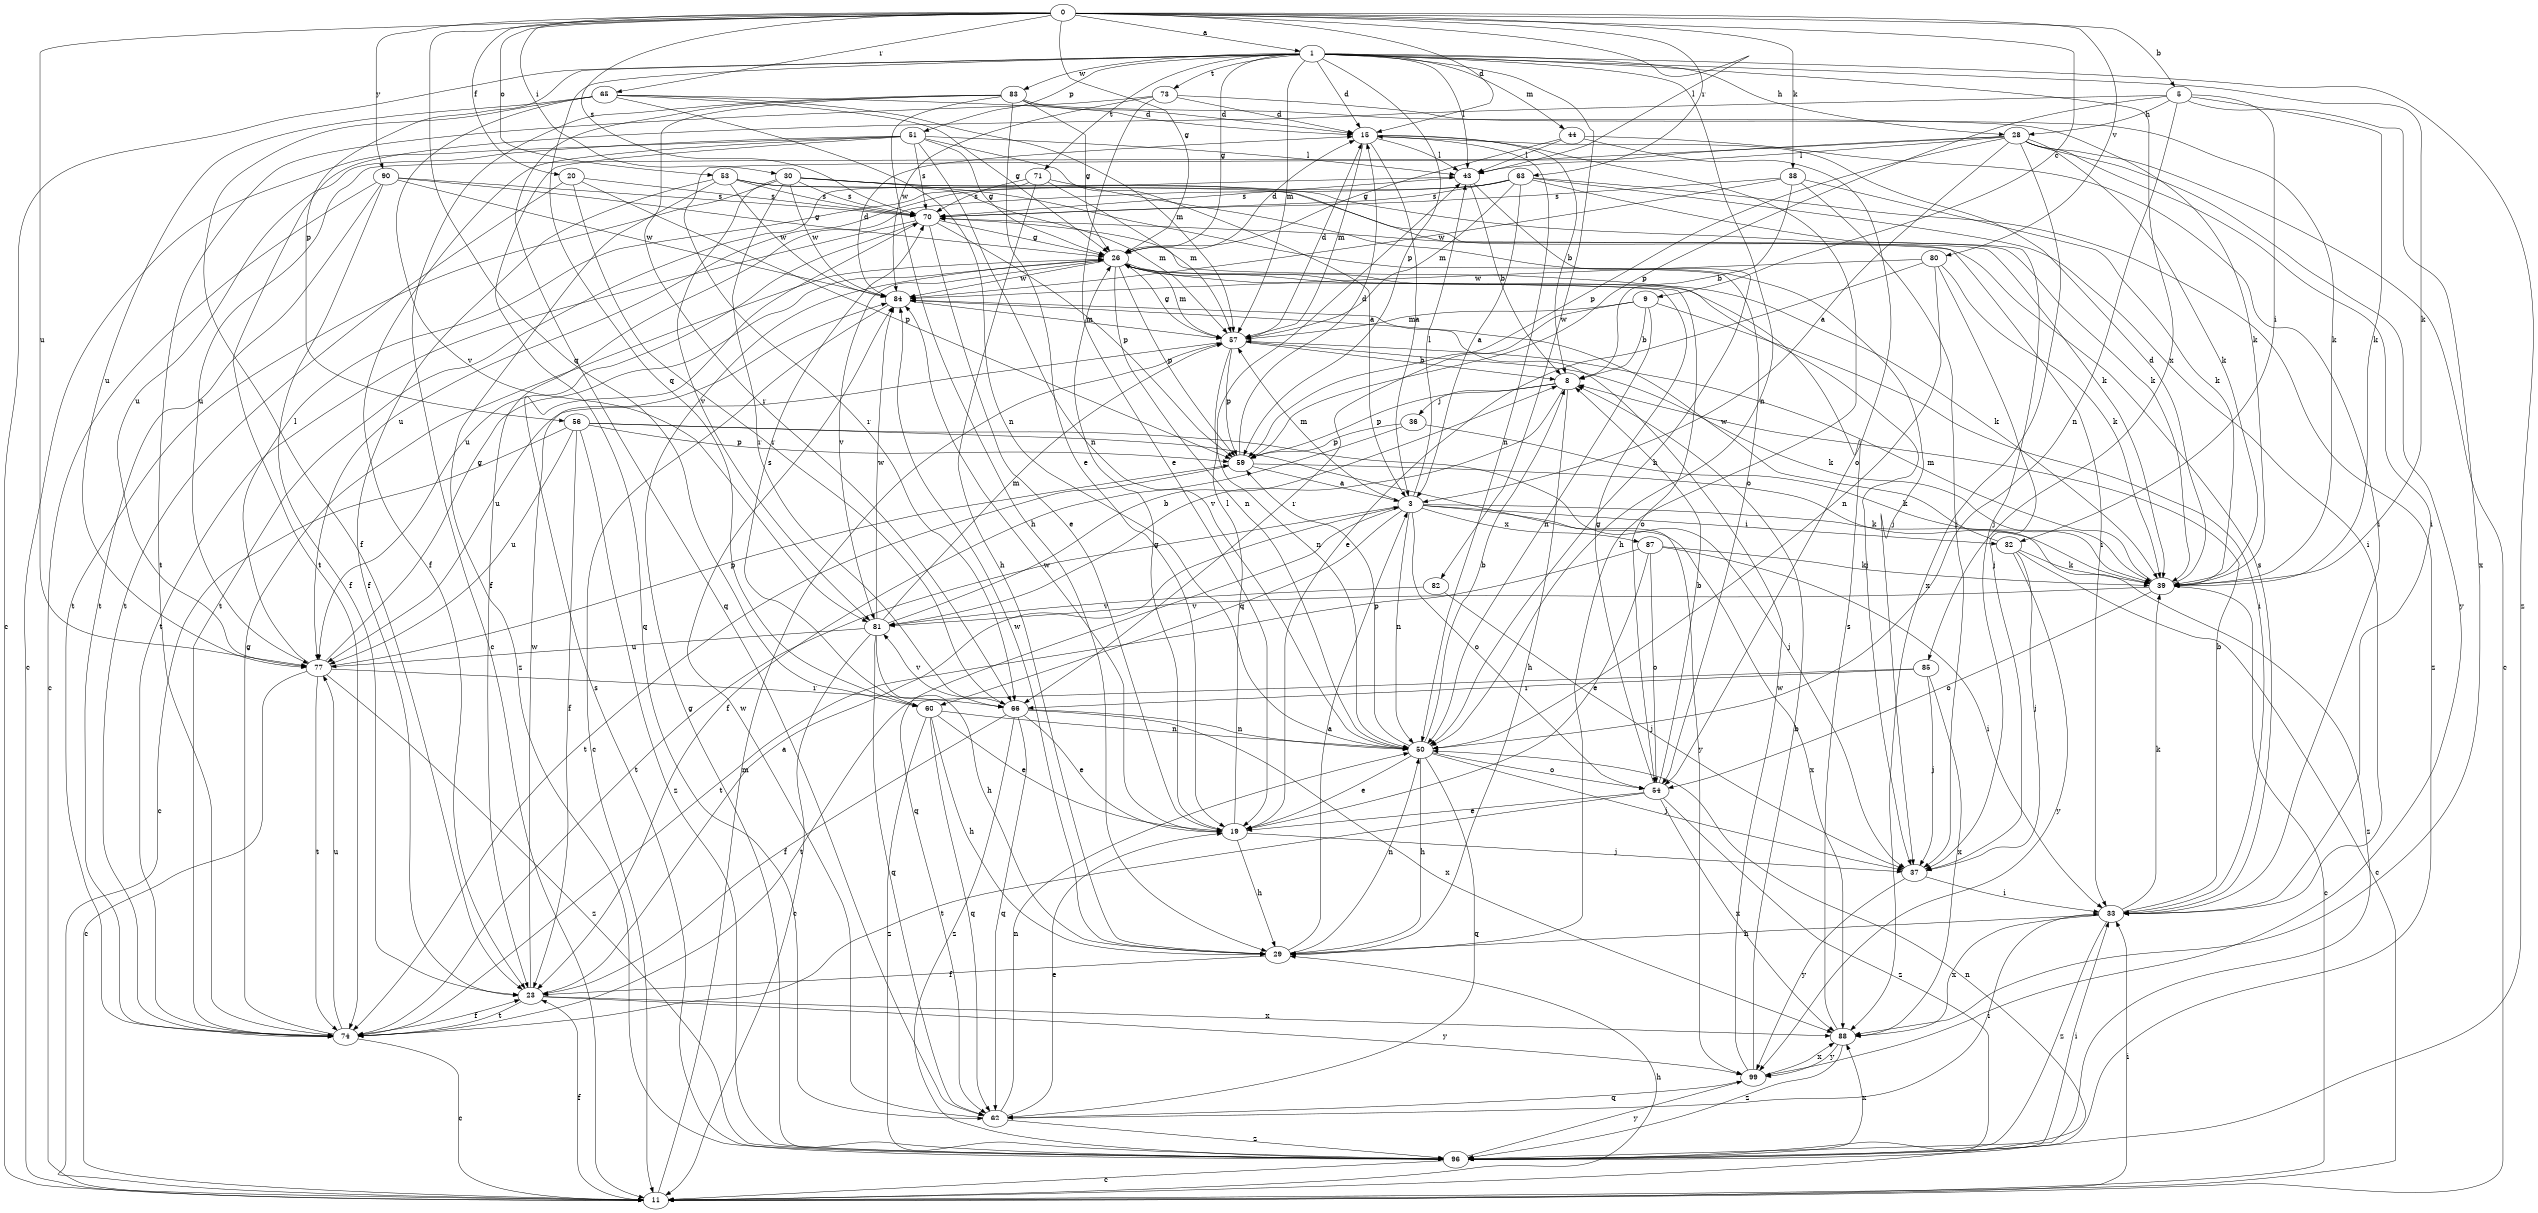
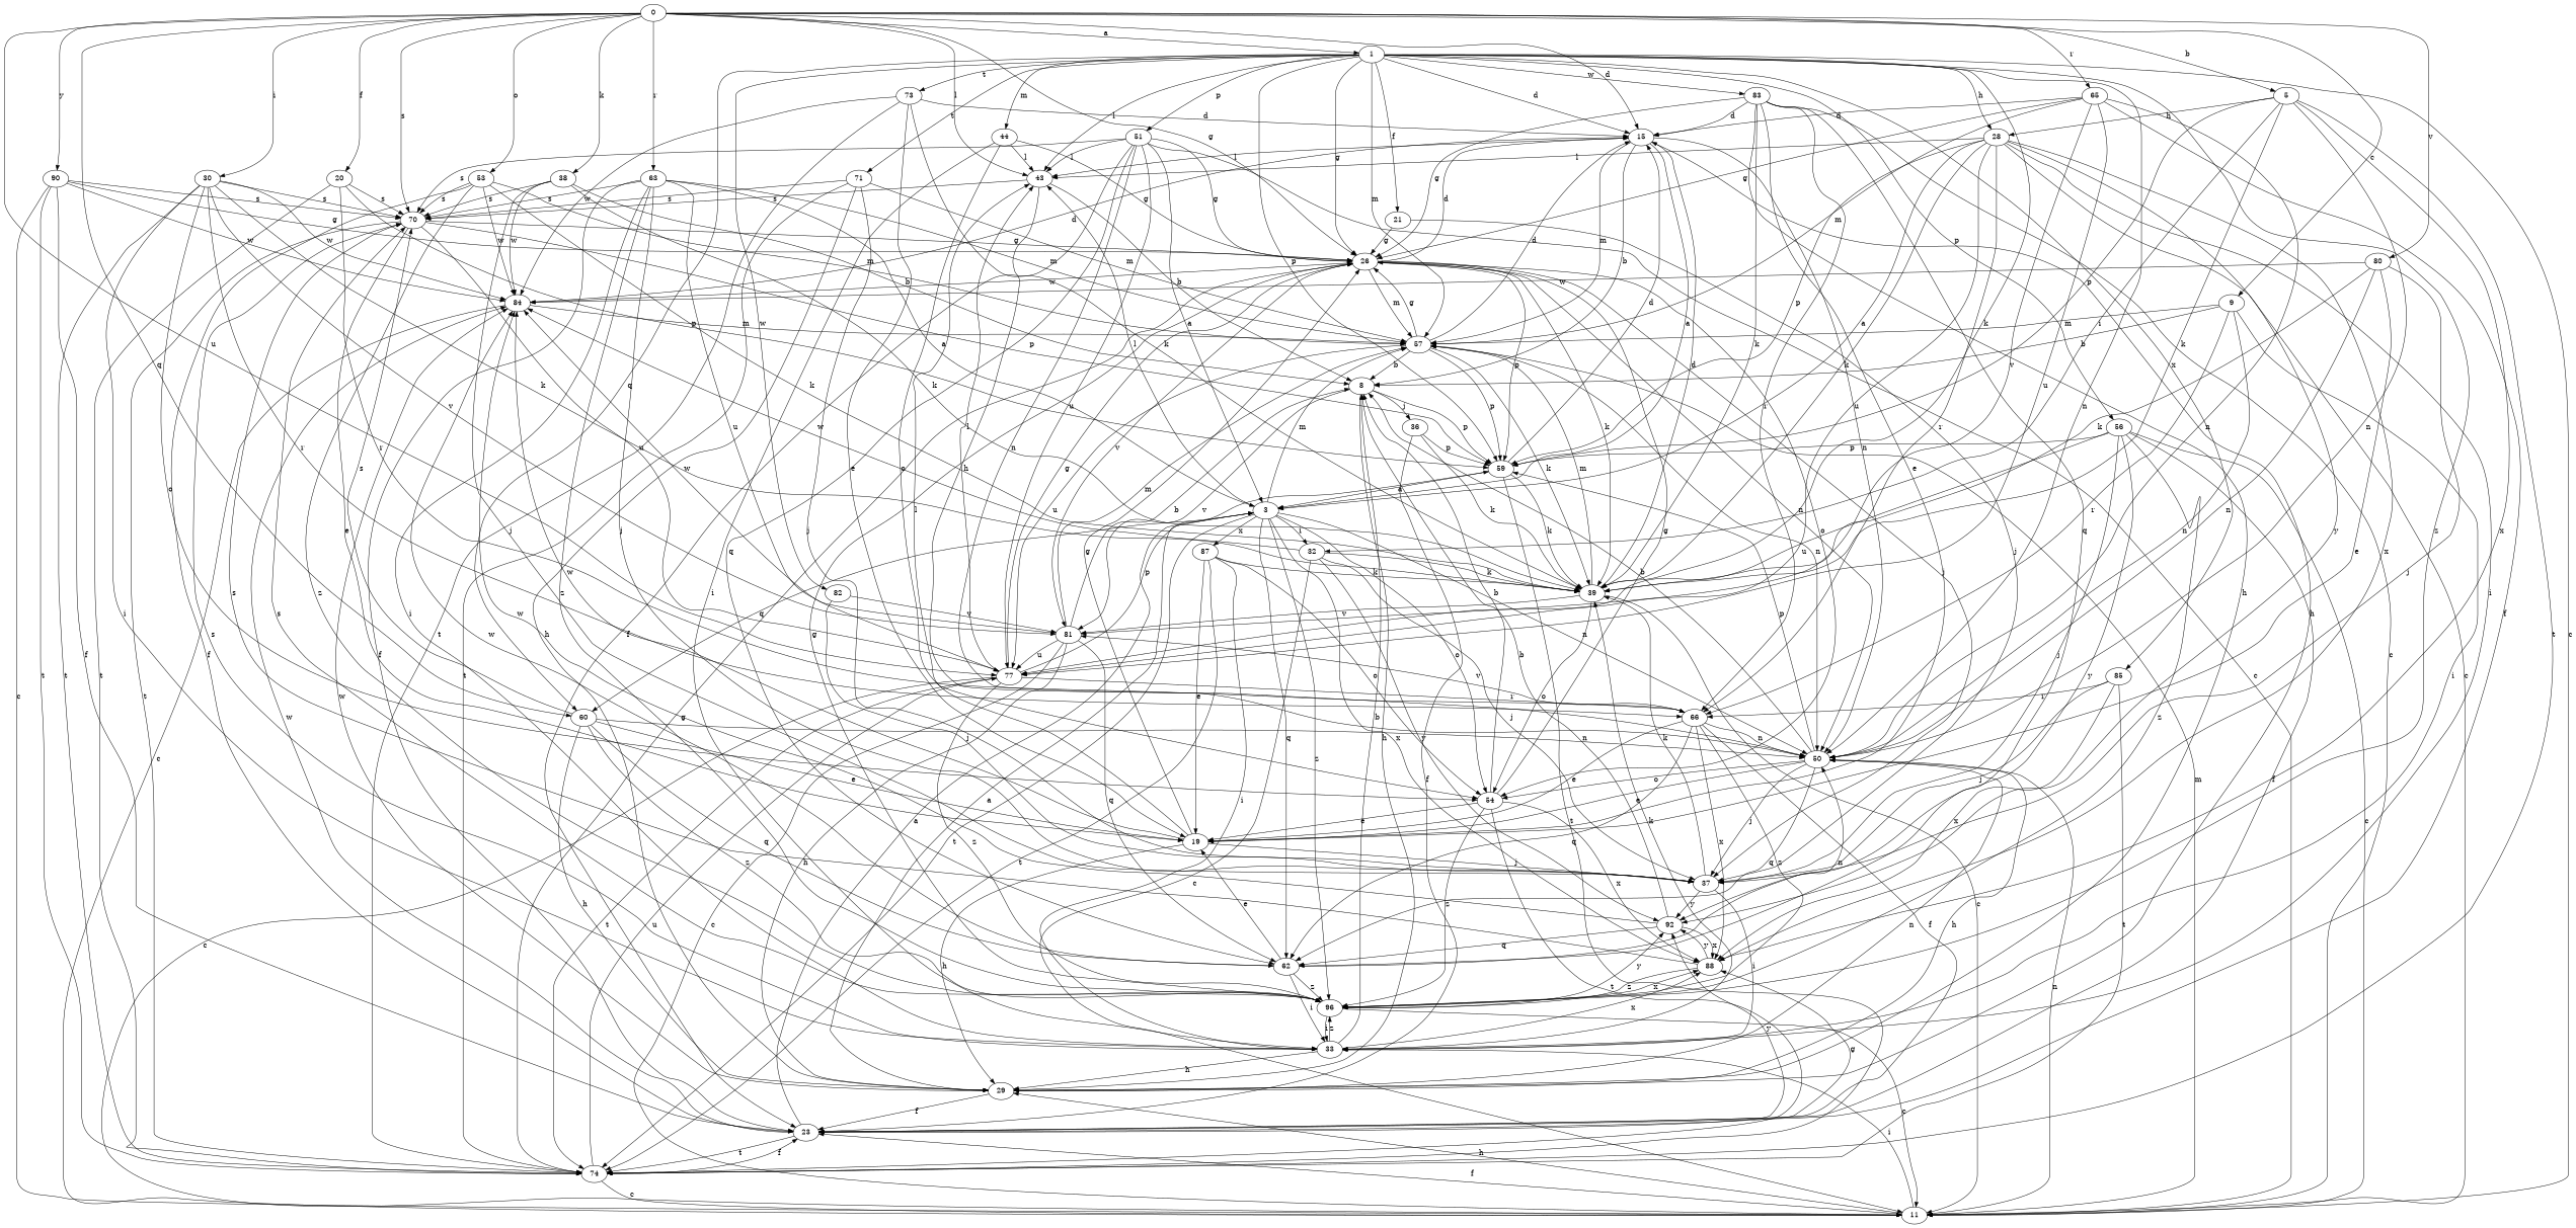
  strict digraph {
    0
    1
    5
    9
    15
    20
    26
    30
    38
    43
    53
    60
    63
    65
    70
    77
    80
    90
    11
+   21
    28
    39
    44
    n24 [label=57]
    50
    56
    n27 [label=51]
    59
    71
    73
    82
    83
    85
    96
    32
    74
    88
    8
    33
    66
    3
    29
    54
    81
    37
    84
    23
    62
    19
-   92 [label=99]
+   92
    87
    36
    0 -> 1 [label=a]
    0 -> 5 [label=b]
    0 -> 9 [label=c]
    0 -> 15 [label=d]
    0 -> 20 [label=f]
    0 -> 26 [label=g]
    0 -> 30 [label=i]
    0 -> 38 [label=k]
    0 -> 43 [label=l]
    0 -> 53 [label=o]
    0 -> 60 [label=q]
    0 -> 63 [label=r]
    0 -> 65 [label=r]
    0 -> 70 [label=s]
    0 -> 77 [label=u]
    0 -> 80 [label=v]
    0 -> 90 [label=y]
    1 -> 15 [label=d]
    1 -> 26 [label=g]
    1 -> 43 [label=l]
    1 -> 60 [label=q]
    1 -> 11 [label=c]
+   1 -> 21 [label=f]
    1 -> 28 [label=h]
    1 -> 39 [label=k]
    1 -> 44 [label=m]
    1 -> n24 [label=m]
    1 -> 50 [label=n]
    1 -> 56 [label=p]
    1 -> n27 [label=p]
    1 -> 59 [label=p]
    1 -> 71 [label=t]
    1 -> 73 [label=t]
    1 -> 82 [label=w]
    1 -> 83 [label=w]
    1 -> 85 [label=x]
    1 -> 96 [label=z]
    5 -> 28 [label=h]
    5 -> 39 [label=k]
    5 -> 50 [label=n]
    5 -> 59 [label=p]
    5 -> 32 [label=i]
    5 -> 74 [label=t]
    5 -> 88 [label=x]
    9 -> n24 [label=m]
    9 -> 50 [label=n]
    9 -> 8 [label=b]
    9 -> 33 [label=i]
    9 -> 66 [label=r]
    15 -> 43 [label=l]
    15 -> n24 [label=m]
    15 -> 50 [label=n]
    15 -> 8 [label=b]
    15 -> 3 [label=a]
    15 -> 29 [label=h]
    20 -> 70 [label=s]
    20 -> 59 [label=p]
    20 -> 74 [label=t]
    20 -> 66 [label=r]
    26 -> 15 [label=d]
    26 -> 39 [label=k]
    26 -> n24 [label=m]
    26 -> 50 [label=n]
    26 -> 59 [label=p]
    26 -> 54 [label=o]
    26 -> 81 [label=v]
    26 -> 37 [label=j]
    26 -> 84 [label=w]
    30 -> 70 [label=s]
    30 -> 39 [label=k]
    30 -> 74 [label=t]
    30 -> 33 [label=i]
    30 -> 66 [label=r]
    30 -> 54 [label=o]
    30 -> 81 [label=v]
    30 -> 84 [label=w]
    38 -> 70 [label=s]
    38 -> 39 [label=k]
    38 -> 8 [label=b]
    38 -> 37 [label=j]
    38 -> 84 [label=w]
    43 -> 70 [label=s]
    43 -> 50 [label=h]
    43 -> 8 [label=b]
    53 -> 70 [label=s]
    53 -> 39 [label=k]
    53 -> n24 [label=m]
    53 -> 96 [label=z]
    53 -> 84 [label=w]
    53 -> 23 [label=f]
    60 -> 70 [label=s]
    60 -> 50 [label=n]
    60 -> 96 [label=z]
    60 -> 29 [label=h]
    60 -> 62 [label=q]
    60 -> 19 [label=e]
    63 -> 70 [label=s]
    63 -> 77 [label=u]
    63 -> n24 [label=m]
    63 -> 96 [label=z]
    63 -> 33 [label=i]
    63 -> 3 [label=a]
    63 -> 37 [label=j]
    63 -> 23 [label=f]
    65 -> 15 [label=d]
    65 -> 26 [label=g]
    65 -> 77 [label=u]
    65 -> n24 [label=m]
    65 -> 50 [label=n]
    65 -> 81 [label=v]
    65 -> 23 [label=f]
    70 -> 26 [label=g]
    70 -> 77 [label=u]
    70 -> 59 [label=p]
    70 -> 74 [label=t]
    70 -> 19 [label=e]
    77 -> 26 [label=g]
    77 -> 43 [label=l]
    77 -> 11 [label=c]
    77 -> 59 [label=p]
    77 -> 96 [label=z]
    77 -> 74 [label=t]
    77 -> 66 [label=r]
    80 -> 39 [label=k]
    80 -> 50 [label=n]
    80 -> 37 [label=j]
    80 -> 84 [label=w]
    80 -> 19 [label=e]
    90 -> 26 [label=g]
    90 -> 70 [label=s]
    90 -> 11 [label=c]
    90 -> 74 [label=t]
    90 -> 84 [label=w]
    90 -> 23 [label=f]
    11 -> n24 [label=m]
    11 -> 50 [label=n]
    11 -> 33 [label=i]
    11 -> 29 [label=h]
    11 -> 23 [label=f]
+   21 -> 26 [label=g]
+   21 -> 37 [label=j]
    28 -> 43 [label=l]
    28 -> 77 [label=u]
    28 -> 11 [label=c]
    28 -> 39 [label=k]
    28 -> 59 [label=p]
    28 -> 88 [label=x]
    28 -> 33 [label=i]
    28 -> 66 [label=r]
    28 -> 3 [label=a]
    28 -> 92 [label=y]
    39 -> 15 [label=d]
    39 -> 11 [label=c]
    39 -> n24 [label=m]
    39 -> 54 [label=o]
    39 -> 81 [label=v]
    44 -> 26 [label=g]
    44 -> 43 [label=l]
    44 -> 33 [label=i]
    44 -> 54 [label=o]
    n24 -> 15 [label=d]
    n24 -> 26 [label=g]
    n24 -> 77 [label=u]
    n24 -> 39 [label=k]
    n24 -> 50 [label=n]
    n24 -> 59 [label=p]
    n24 -> 8 [label=b]
    50 -> 59 [label=p]
    50 -> 8 [label=b]
    50 -> 29 [label=h]
    50 -> 54 [label=o]
    50 -> 37 [label=j]
    50 -> 62 [label=q]
    50 -> 19 [label=e]
    56 -> 77 [label=u]
    56 -> 11 [label=c]
    56 -> 59 [label=p]
    56 -> 96 [label=z]
    56 -> 37 [label=j]
    56 -> 23 [label=f]
    56 -> 92 [label=y]
    n27 -> 26 [label=g]
    n27 -> 43 [label=l]
    n27 -> 70 [label=s]
    n27 -> 77 [label=u]
    n27 -> 11 [label=c]
    n27 -> 50 [label=n]
    n27 -> 3 [label=a]
    n27 -> 23 [label=f]
    n27 -> 62 [label=q]
    59 -> 15 [label=d]
    59 -> 39 [label=k]
    59 -> 74 [label=t]
    59 -> 3 [label=a]
    71 -> 70 [label=s]
    71 -> n24 [label=m]
    71 -> 74 [label=t]
    71 -> 29 [label=h]
    71 -> 37 [label=j]
    73 -> 15 [label=d]
    73 -> 39 [label=k]
    73 -> 74 [label=t]
    73 -> 84 [label=w]
    73 -> 19 [label=e]
    82 -> 81 [label=v]
    82 -> 37 [label=j]
    83 -> 15 [label=d]
    83 -> 26 [label=g]
    83 -> 11 [label=c]
    83 -> 39 [label=k]
    83 -> 66 [label=r]
    83 -> 29 [label=h]
    83 -> 62 [label=q]
    83 -> 19 [label=e]
    85 -> 74 [label=t]
    85 -> 88 [label=x]
    85 -> 66 [label=r]
    85 -> 37 [label=j]
    96 -> 26 [label=g]
    96 -> 70 [label=s]
    96 -> 11 [label=c]
    96 -> 88 [label=x]
    96 -> 33 [label=i]
    96 -> 92 [label=y]
    32 -> 11 [label=c]
    32 -> 39 [label=k]
    32 -> 37 [label=j]
    32 -> 84 [label=w]
    32 -> 92 [label=y]
    74 -> 26 [label=g]
    74 -> 77 [label=u]
    74 -> 11 [label=c]
    74 -> 23 [label=f]
    88 -> 70 [label=s]
    88 -> 96 [label=z]
    88 -> 92 [label=y]
    8 -> 59 [label=p]
    8 -> 29 [label=h]
    8 -> 81 [label=v]
    8 -> 36 [label=j]
    33 -> 70 [label=s]
    33 -> 39 [label=k]
    33 -> 96 [label=z]
    33 -> 88 [label=x]
    33 -> 8 [label=b]
    33 -> 29 [label=h]
    66 -> 50 [label=n]
    66 -> 96 [label=z]
    66 -> 88 [label=x]
    66 -> 81 [label=v]
    66 -> 23 [label=f]
    66 -> 62 [label=q]
    66 -> 19 [label=e]
    3 -> 43 [label=l]
    3 -> 60 [label=q]
    3 -> n24 [label=m]
    3 -> 50 [label=n]
    3 -> 96 [label=z]
    3 -> 32 [label=i]
    3 -> 74 [label=t]
    3 -> 88 [label=x]
    3 -> 54 [label=o]
    3 -> 62 [label=q]
    3 -> 87 [label=x]
    29 -> 50 [label=n]
    29 -> 3 [label=a]
    29 -> 84 [label=w]
    29 -> 23 [label=f]
    54 -> 26 [label=g]
    54 -> 96 [label=z]
    54 -> 74 [label=t]
    54 -> 88 [label=x]
    54 -> 8 [label=b]
    54 -> 19 [label=e]
    81 -> 77 [label=u]
    81 -> 11 [label=c]
    81 -> n24 [label=m]
    81 -> 8 [label=b]
    81 -> 29 [label=h]
    81 -> 84 [label=w]
    81 -> 62 [label=q]
+   37 -> 39 [label=k]
    37 -> 33 [label=i]
    37 -> 92 [label=y]
    84 -> 15 [label=d]
    84 -> 11 [label=c]
    84 -> n24 [label=m]
    23 -> 74 [label=t]
-   23 -> 88 [label=x]
+   23 -> 88 [label=g]
    23 -> 3 [label=a]
    23 -> 84 [label=w]
    23 -> 92 [label=y]
    62 -> 50 [label=n]
    62 -> 96 [label=z]
    62 -> 33 [label=i]
    62 -> 84 [label=w]
    62 -> 19 [label=e]
    19 -> 26 [label=g]
    19 -> 43 [label=l]
    19 -> 29 [label=h]
    19 -> 37 [label=j]
    19 -> 84 [label=w]
    92 -> 88 [label=x]
    92 -> 8 [label=b]
    92 -> 84 [label=w]
    92 -> 62 [label=q]
    87 -> 39 [label=k]
    87 -> 74 [label=t]
    87 -> 33 [label=i]
    87 -> 54 [label=o]
    87 -> 19 [label=e]
    36 -> 39 [label=k]
    36 -> 59 [label=p]
    36 -> 23 [label=f]
  }
